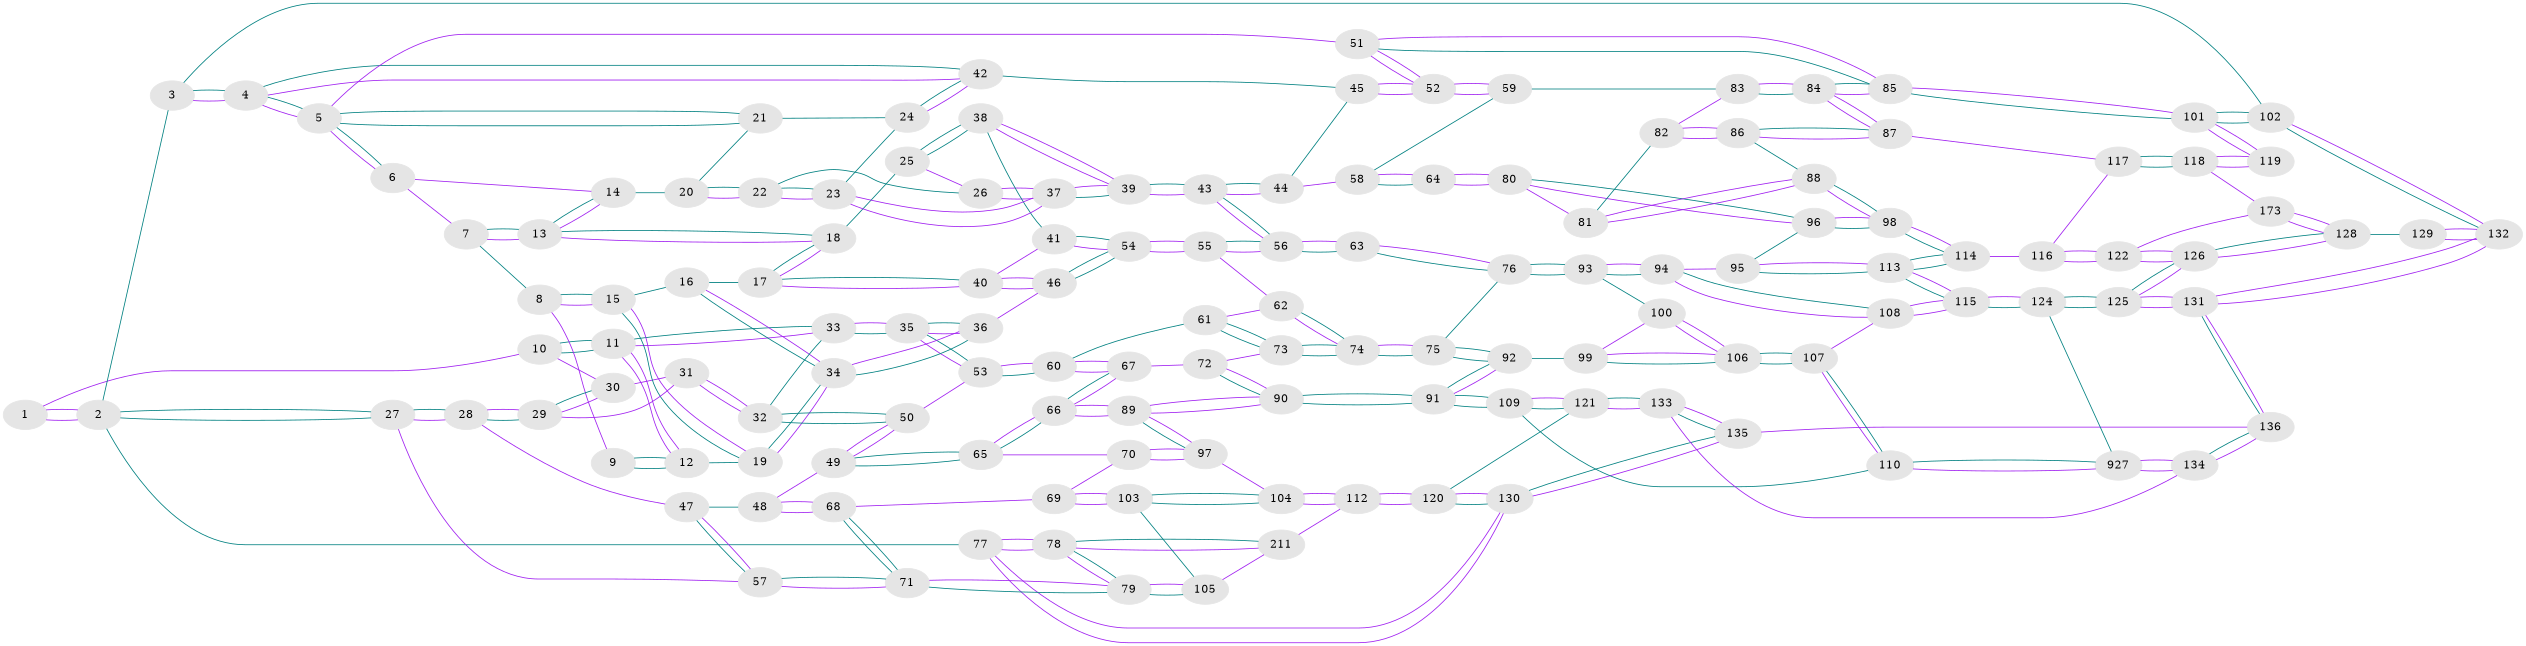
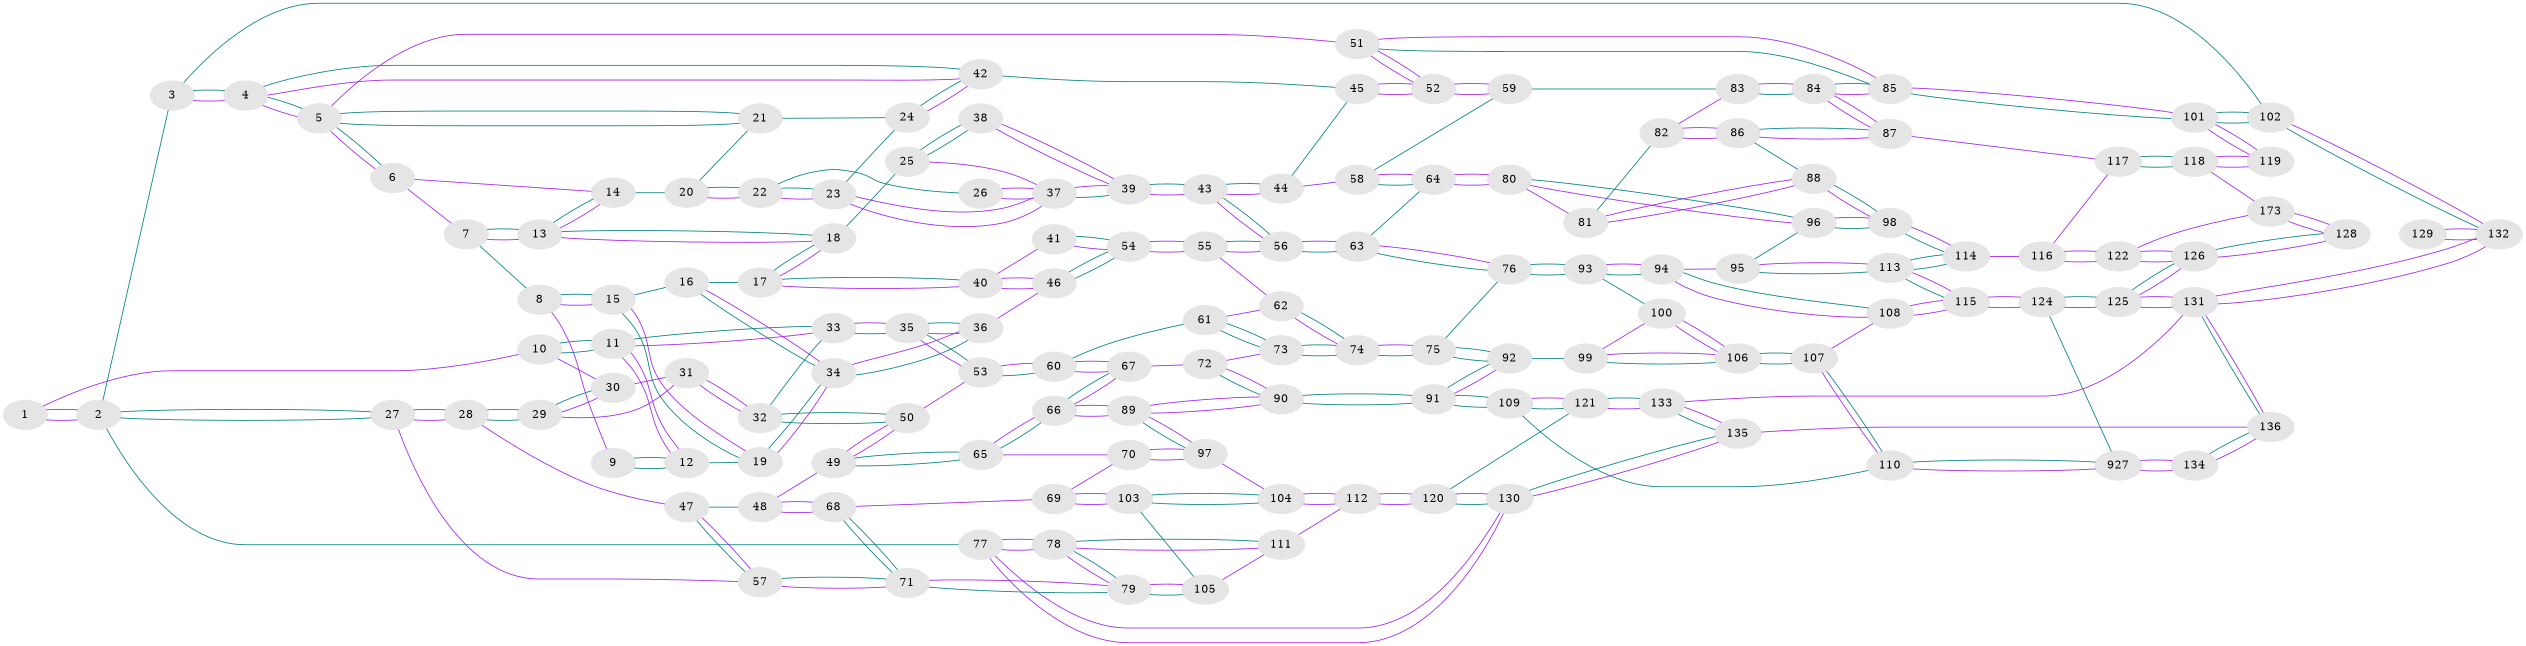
  graph {
    rankdir=LR
    node [color=gray90 style=filled]
    edge [color=purple]
    1
    2
    10
    3
    27
    77
    11
    30
    4
    102
    28
    57
    78
    130
    5
    42
    51
    52
    85
    132
    6
    21
    45
    7
    14
    24
    8
    13
    20
    9
    15
    18
    12
    19
    16
    33
    31
    35
    34
    25
    22
    17
    40
    36
    46
    41
    26
    38
    23
    37
    39
    29
    47
    71
    48
    32
    50
    53
    60
    54
    43
    44
    56
    55
    58
    63
    59
    64
    49
    68
    65
    69
    66
    70
    101
    83
    61
    67
    62
    74
    76
    79
    80
    84
    73
    72
    75
    93
    81
    96
    89
    97
    90
    103
    105
    104
    91
    92
    99
    94
    100
-   111 [label=211]
+   111
    135
    112
    82
    88
    98
    86
    87
    117
    119
    118
    114
    109
    110
    121
    106
    95
    108
    113
    115
    116
    107
    120
    n125 [label=927]
    124
    133
    134
    122
    125
    n131 [label=173]
    126
    128
    129
    131
    136
    1 -- 2
    1 -- 2
    1 -- 10
    2 -- 3 [color=teal]
    2 -- 27 [color=teal]
    2 -- 27 [color=teal]
    2 -- 77 [color=teal]
    10 -- 11 [color=teal]
    10 -- 11 [color=teal]
    10 -- 30
    3 -- 4
    3 -- 4 [color=teal]
    3 -- 102 [color=teal]
    27 -- 28
    27 -- 28 [color=teal]
    27 -- 57
    77 -- 78
    77 -- 78
    77 -- 130
    77 -- 130
    11 -- 12
    11 -- 12
    11 -- 33
    11 -- 33 [color=teal]
    30 -- 31
    4 -- 5
    4 -- 5 [color=teal]
    4 -- 42
    4 -- 42 [color=teal]
    102 -- 132 [color=teal]
    102 -- 132
    28 -- 29 [color=teal]
    28 -- 29
    28 -- 47
    57 -- 71
    57 -- 71 [color=teal]
    78 -- 79
    78 -- 79 [color=teal]
    78 -- 111
    78 -- 111 [color=teal]
    130 -- 135
    130 -- 135 [color=teal]
    5 -- 51
    5 -- 6
    5 -- 6 [color=teal]
    5 -- 21 [color=teal]
    5 -- 21 [color=teal]
    42 -- 45 [color=teal]
    51 -- 52
    51 -- 52
    51 -- 85 [color=teal]
    51 -- 85
    52 -- 59
    52 -- 59
    85 -- 101 [color=teal]
    85 -- 101
    6 -- 7
    6 -- 14
    21 -- 24 [color=teal]
    45 -- 52
    45 -- 52
    7 -- 8 [color=teal]
    7 -- 13
    7 -- 13 [color=teal]
    14 -- 20 [color=teal]
    24 -- 42
    24 -- 42 [color=teal]
    8 -- 9
    8 -- 15
    8 -- 15 [color=teal]
    13 -- 14
    13 -- 14 [color=teal]
    13 -- 18
    13 -- 18 [color=teal]
    20 -- 21 [color=teal]
    20 -- 22
    20 -- 22 [color=teal]
    9 -- 12 [color=teal]
    9 -- 12 [color=teal]
    15 -- 19 [color=teal]
    15 -- 19
    15 -- 16 [color=teal]
    18 -- 25 [color=teal]
    12 -- 19 [color=teal]
    19 -- 34
    19 -- 34 [color=teal]
    16 -- 34 [color=teal]
    16 -- 34
    16 -- 17 [color=teal]
    33 -- 35 [color=teal]
    33 -- 35
    31 -- 32
    31 -- 32
    35 -- 36
    35 -- 36 [color=teal]
    35 -- 53
    35 -- 53 [color=teal]
    34 -- 36 [color=teal]
    34 -- 36
-   25 -- 26
+   25 -- 37
    25 -- 38 [color=teal]
    25 -- 38 [color=teal]
    22 -- 26 [color=teal]
    22 -- 23
    22 -- 23 [color=teal]
    17 -- 18
    17 -- 18 [color=teal]
    17 -- 40
    17 -- 40 [color=teal]
    40 -- 46
    40 -- 46
    40 -- 41
    36 -- 46
    46 -- 54 [color=teal]
    46 -- 54 [color=teal]
    41 -- 54
    41 -- 54 [color=teal]
    26 -- 37
    26 -- 37
-   38 -- 41 [color=teal]
    38 -- 39
    38 -- 39
    23 -- 24 [color=teal]
    23 -- 37
    23 -- 37
    37 -- 39 [color=teal]
    37 -- 39
    39 -- 43
    39 -- 43 [color=teal]
    29 -- 30
    29 -- 30 [color=teal]
    29 -- 31
    47 -- 57 [color=teal]
    47 -- 57
    47 -- 48 [color=teal]
    71 -- 79 [color=teal]
    71 -- 79
    48 -- 49
    48 -- 68
    48 -- 68
    32 -- 33 [color=teal]
    32 -- 50 [color=teal]
    32 -- 50 [color=teal]
    50 -- 53
    53 -- 60 [color=teal]
    53 -- 60
    60 -- 61 [color=teal]
    60 -- 67
    60 -- 67
    54 -- 55
    54 -- 55
    43 -- 44
    43 -- 44 [color=teal]
    43 -- 56
    43 -- 56 [color=teal]
    44 -- 45 [color=teal]
    44 -- 58
    56 -- 63 [color=teal]
    56 -- 63
    55 -- 56
    55 -- 56 [color=teal]
    55 -- 62
    58 -- 59 [color=teal]
    58 -- 64 [color=teal]
    58 -- 64
+   63 -- 64 [color=teal]
    63 -- 76 [color=teal]
    63 -- 76
    59 -- 83 [color=teal]
    64 -- 80
    64 -- 80
    49 -- 50
    49 -- 50
    49 -- 65 [color=teal]
    49 -- 65 [color=teal]
    68 -- 71 [color=teal]
    68 -- 71 [color=teal]
    68 -- 69
    65 -- 66 [color=teal]
    65 -- 66
    65 -- 70
    69 -- 70
    69 -- 103
    69 -- 103
    66 -- 67
    66 -- 67 [color=teal]
    66 -- 89
    66 -- 89
    70 -- 97
    70 -- 97
    101 -- 102 [color=teal]
    101 -- 102 [color=teal]
    101 -- 119
    101 -- 119
    83 -- 84 [color=teal]
    83 -- 84
    61 -- 62
    61 -- 73 [color=teal]
    61 -- 73 [color=teal]
    67 -- 72
    62 -- 74
    62 -- 74 [color=teal]
    74 -- 75 [color=teal]
    74 -- 75
    76 -- 93 [color=teal]
    76 -- 93 [color=teal]
    79 -- 105 [color=teal]
    79 -- 105
    80 -- 81
    80 -- 96
    80 -- 96 [color=teal]
    84 -- 85
    84 -- 85 [color=teal]
    84 -- 87
    84 -- 87
    73 -- 74 [color=teal]
    73 -- 74 [color=teal]
    72 -- 73
    72 -- 90 [color=teal]
    72 -- 90
    75 -- 76 [color=teal]
    75 -- 92 [color=teal]
    75 -- 92 [color=teal]
    93 -- 94 [color=teal]
    93 -- 94
    93 -- 100 [color=teal]
    81 -- 82 [color=teal]
    81 -- 88
    81 -- 88
    96 -- 98 [color=teal]
    96 -- 98
    89 -- 97 [color=teal]
    89 -- 97
    89 -- 90
    89 -- 90
    97 -- 104
    90 -- 91 [color=teal]
    90 -- 91 [color=teal]
    103 -- 105 [color=teal]
    103 -- 104 [color=teal]
    103 -- 104 [color=teal]
    105 -- 111
    104 -- 112
    104 -- 112
    91 -- 92
    91 -- 92 [color=teal]
    91 -- 109 [color=teal]
    91 -- 109 [color=teal]
    92 -- 99 [color=teal]
    99 -- 100
    99 -- 106 [color=teal]
    99 -- 106
    94 -- 95
    94 -- 108
    94 -- 108 [color=teal]
    100 -- 106
    100 -- 106
    111 -- 112
    135 -- 136
    112 -- 120
    112 -- 120
    82 -- 83
    82 -- 86
    82 -- 86
    88 -- 98
    88 -- 98 [color=teal]
    98 -- 114 [color=teal]
    98 -- 114
    86 -- 88 [color=teal]
    86 -- 87
    86 -- 87 [color=teal]
    87 -- 117
    117 -- 118 [color=teal]
    117 -- 118 [color=teal]
    118 -- 119
    118 -- 119
    118 -- n131
    114 -- 116
    109 -- 110 [color=teal]
    109 -- 121 [color=teal]
    109 -- 121
    110 -- n125
    110 -- n125 [color=teal]
    121 -- 133
    121 -- 133 [color=teal]
    106 -- 107 [color=teal]
    106 -- 107 [color=teal]
    95 -- 96 [color=teal]
    95 -- 113 [color=teal]
    95 -- 113
    108 -- 115
    108 -- 115
    113 -- 114 [color=teal]
    113 -- 114 [color=teal]
    113 -- 115 [color=teal]
    113 -- 115
    115 -- 124 [color=teal]
    115 -- 124
    116 -- 117
    116 -- 122
    116 -- 122
    107 -- 110
    107 -- 110 [color=teal]
    107 -- 108
    120 -- 130 [color=teal]
    120 -- 130
    120 -- 121 [color=teal]
    n125 -- 134
    n125 -- 134
    124 -- n125 [color=teal]
    124 -- 125 [color=teal]
    124 -- 125 [color=teal]
    133 -- 135 [color=teal]
    133 -- 135
-   133 -- 134
+   133 -- 131
    134 -- 136
    134 -- 136 [color=teal]
    122 -- n131
    122 -- 126
    122 -- 126
    125 -- 126
    125 -- 126 [color=teal]
    125 -- 131
    125 -- 131
    n131 -- 128
    n131 -- 128
    126 -- 128
    126 -- 128 [color=teal]
-   128 -- 129 [color=teal]
    129 -- 132
    129 -- 132
    131 -- 132
    131 -- 132
    131 -- 136 [color=teal]
    131 -- 136
  }
